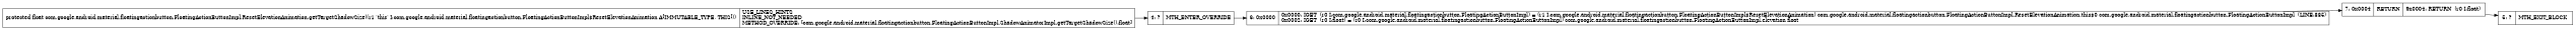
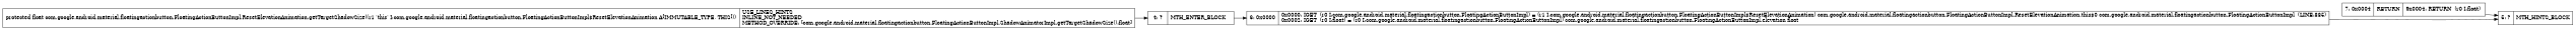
  digraph {
    rankdir=LR
    node [shape=record]
-   n1 [label="{4\:\ ?|MTH_ENTER_OVERRIDE\l}"]
+   n1 [label="{4\:\ ?|MTH_ENTER_BLOCK\l}"]
    n2 [label="{6\:\ 0x0000|0x0000: IGET  (r0 I:com.google.android.material.floatingactionbutton.FloatingActionButtonImpl) = (r1 I:com.google.android.material.floatingactionbutton.FloatingActionButtonImpl$ResetElevationAnimation) com.google.android.material.floatingactionbutton.FloatingActionButtonImpl.ResetElevationAnimation.this$0 com.google.android.material.floatingactionbutton.FloatingActionButtonImpl  (LINE:885)\l0x0002: IGET  (r0 I:float) = (r0 I:com.google.android.material.floatingactionbutton.FloatingActionButtonImpl) com.google.android.material.floatingactionbutton.FloatingActionButtonImpl.elevation float \l}"]
    n3 [label="{7\:\ 0x0004|RETURN\l|9x0004: RETURN  (r0 I:float) \l}"]
-   n4 [label="{5\:\ ?|MTH_EXIT_BLOCK\l}"]
+   n4 [label="{5\:\ ?|MTH_HINTS_BLOCK\l}"]
    n5 [label="{protected float com.google.android.material.floatingactionbutton.FloatingActionButtonImpl.ResetElevationAnimation.getTargetShadowSize((r1 'this' I:com.google.android.material.floatingactionbutton.FloatingActionButtonImpl$ResetElevationAnimation A[IMMUTABLE_TYPE, THIS]))  | USE_LINES_HINTS\lINLINE_NOT_NEEDED\lMETHOD_OVERRIDE: [com.google.android.material.floatingactionbutton.FloatingActionButtonImpl.ShadowAnimatorImpl.getTargetShadowSize():float]\l}"]
    n1 -> n2
-   n2 -> n3
+   n2 -> n4
    n3 -> n4
    n5 -> n1
  }
